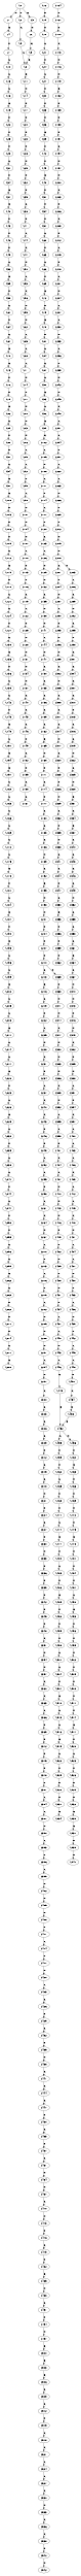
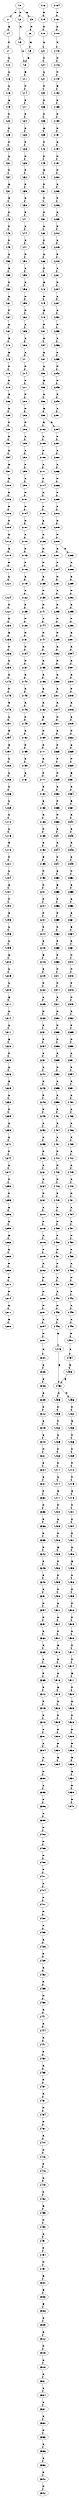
  strict digraph {
    S0
    S1
    S2
    S3
    S4
    S5
    S6
    S7
    S8
    S9
    S10
    S11
    S13
    S14
    S12
    S15
    S16
    S17
    S18
    S19
    S20
    S21
    S22
    S23
    S24
    S25
    S26
    S27
    S28
    S29
    S30
    S31
    S32
    S33
    S34
    S35
    S36
    S37
    S38
    S39
    S40
    S41
    S42
    S43
    S44
    S45
    S46
    S47
    S48
    S49
    S50
    S51
    S52
    S53
    S54
    S55
    S56
    S57
    S58
    S59
    S60
    S61
    S62
    S63
    S64
    S65
    S66
    S67
    S68
    S69
    S70
    S71
    S72
    S73
    S74
    S75
    S76
    S77
    S78
    S79
    S80
    S81
    S82
    S83
    S84
    S85
    S86
    S87
    S88
    S89
    S90
    S91
    S92
    S93
    S94
    S95
    S96
    S97
    S98
    S99
    S100
    S101
    S102
    S103
    S104
    S105
    S106
    S107
    S108
    S109
    S110
    S111
    S112
    S113
    S114
    S115
    S116
    S117
    S118
    S119
    S120
    S121
    S122
    S123
    S124
    S125
    S126
    S127
    S128
    S129
    S130
    S131
    S132
    S133
    S134
    S135
    S136
    S137
    S138
    S139
    S140
    S141
    S142
    S143
    S144
    S145
    S146
    S147
    S148
    S149
    S150
    S151
    S152
    S153
    S154
    S155
    S156
    S157
    S158
    S159
    S160
    S161
    S162
    S163
    S165
    S166
    S164
    S167
    S168
    S169
    S170
    S171
    S172
    S173
    S174
    S175
    S176
    S177
    S178
    S179
    S180
    S181
    S182
    S183
    S184
    S185
    S186
    S187
    S188
    S189
    S190
    S191
    S192
    S193
    S194
    S195
    S196
    S197
    S198
    S199
    S200
    S201
    S202
    S203
    S204
    S205
    S206
    S207
    S208
    S209
    S210
    S211
    S212
    S213
    S214
    S215
    S216
    S217
    S218
    S219
    S220
    S221
    S222
    S223
    S224
    S225
    S226
    S227
    S228
    S229
    S230
    S231
    S232
    S233
    S234
    S235
    S236
    S237
    S238
    S239
    S240
    S241
    S242
    S243
    S244
    S245
    S246
    S247
    S248
    S249
    S250
    S251
    S252
    S253
    S254
    S255
    S256
    S257
    S258
    S259
    S260
    S261
    S262
    S263
    S264
    S265
    S266
    S267
    S268
    S269
    S270
    S271
    S272
    S273
    S274
    S275
    S276
    S277
    S278
    S279
    S280
    S281
    S283
    S282
    S284
    S285
    S286
    S287
    S288
    S289
    S290
    S291
    S292
    S293
    S294
    S295
    S296
    S297
    S298
    S299
    S300
    S301
    S302
    S303
    S304
    S305
    S306
    S307
    S308
    S309
    S310
    S311
    S312
    S313
    S314
    S315
    S316
    S317
    S318
    S319
    S320
    S321
    S322
    S323
    S324
    S325
    S326
    S327
    S328
    S329
    S330
    S331
    S332
    S333
    S334
    S335
    S336
    S337
    S338
    S339
    S340
    S341
    S342
    S343
    S344
    S345
    S346
    S347
    S348
    S349
    S350
    S351
    S352
    S353
    S354
    S355
    S356
    S357
    S358
    S359
    S360
    S361
    S362
    S363
    S364
    S365
    S366
    S367
    S368
    S369
    S370
    S371
    S372
    S373
    S374
    S375
    S376
    S377
    S378
    S379
    S380
    S381
    S382
    S383
    S384
    S385
    S386
    S387
    S388
    S389
    S390
    S391
    S392
    S393
    S394
    S395
    S396
    S397
    S398
    S399
    S400
    S401
    S402
    S403
    S404
    S405
    S406
    S407
    S408
    S409
    S410
    S411
    S412
    S413
    S414
    S415
    S416
    S417
    S418
    S419
    S420
    S421
    S422
    S423
    S424
    S425
    S426
    S427
    S428
    S429
    S430
    S431
    S432
    S433
    S434
    S435
    S436
    S437
    S438
    S439
    S440
    S441
    S442
    S443
    S444
    S445
    S446
    S447
    S448
    S449
    S450
    S451
    S452
    S453
    S454
    S455
    S456
    S457
    S458
    S459
    S460
    S461
    S462
    S463
    S464
    S465
    S466
    S467
    S468
    S469
    S470
    S471
    S472
    S473
    S474
    S475
    S476
    S477
    S478
    S479
    S480
    S481
    S482
    S483
    S484
    S485
    S486
    S487
    S488
    S489
    S490
    S491
    S492
    S493
    S494
    S495
    S496
    S497
    S498
    S499
    S500
    S501
    S502
    S503
    S504
    S505
    S506
    S507
    S508
    S509
    S510
    S511
    S512
    S513
    S514
    S515
    S516
    S517
    S518
    S519
    S520
    S521
    S522
    S523
    S524
    S525
    S526
    S527
    S528
    S529
    S530
    S531
    S532
    S533
    S534
    S535
    S536
    S537
    S538
    S539
    S540
    S541
    S542
    S0 -> S1 [label=A]
    S0 -> S2 [label=T]
    S0 -> S3 [label=G]
    S1 -> S4 [label=G]
    S2 -> S5 [label=C]
    S3 -> S6 [label=A]
    S4 -> S7 [label=T]
    S5 -> S8 [label=C]
    S6 -> S9 [label=G]
    S7 -> S10 [label=C]
    S8 -> S11 [label=G]
    S9 -> S8 [label=G]
    S10 -> S13 [label=C]
    S11 -> S14 [label=A]
    S13 -> S16 [label=C]
    S14 -> S17 [label=T]
    S12 -> S15 [label=T]
    S15 -> S18 [label=A]
    S16 -> S19 [label=G]
    S17 -> S20 [label=T]
    S18 -> S21 [label=C]
    S19 -> S22 [label=T]
    S20 -> S23 [label=T]
    S21 -> S24 [label=T]
    S22 -> S25 [label=A]
    S23 -> S26 [label=T]
    S24 -> S27 [label=C]
    S25 -> S28 [label=A]
    S26 -> S29 [label=A]
    S27 -> S30 [label=A]
    S28 -> S31 [label=C]
    S29 -> S32 [label=T]
    S30 -> S33 [label=A]
    S31 -> S34 [label=T]
    S32 -> S35 [label=T]
    S33 -> S36 [label=A]
    S34 -> S37 [label=G]
    S35 -> S38 [label=C]
    S36 -> S39 [label=G]
    S37 -> S40 [label=G]
    S38 -> S41 [label=T]
    S39 -> S42 [label=T]
    S40 -> S43 [label=T]
    S41 -> S44 [label=C]
    S42 -> S45 [label=T]
    S43 -> S46 [label=T]
    S44 -> S47 [label=G]
    S45 -> S48 [label=G]
    S46 -> S49 [label=T]
    S47 -> S50 [label=A]
    S48 -> S51 [label=T]
    S49 -> S52 [label=C]
    S50 -> S53 [label=C]
    S51 -> S54 [label=A]
    S52 -> S55 [label=G]
    S53 -> S56 [label=G]
    S54 -> S57 [label=A]
    S55 -> S58 [label=A]
    S56 -> S59 [label=A]
    S57 -> S60 [label=C]
    S58 -> S61 [label=C]
    S59 -> S62 [label=A]
    S60 -> S63 [label=T]
    S61 -> S64 [label=A]
    S62 -> S65 [label=C]
    S63 -> S66 [label=C]
    S64 -> S67 [label=C]
    S65 -> S68 [label=C]
    S66 -> S69 [label=A]
    S67 -> S70 [label=G]
    S68 -> S71 [label=G]
    S69 -> S72 [label=G]
    S70 -> S73 [label=G]
    S71 -> S74 [label=A]
    S72 -> S75 [label=A]
    S73 -> S76 [label=T]
    S74 -> S77 [label=T]
    S75 -> S78 [label=G]
    S76 -> S79 [label=A]
    S77 -> S80 [label=A]
    S78 -> S81 [label=A]
    S79 -> S82 [label=G]
    S80 -> S83 [label=A]
    S81 -> S84 [label=C]
    S82 -> S85 [label=C]
    S83 -> S86 [label=A]
    S84 -> S87 [label=C]
    S85 -> S88 [label=T]
    S86 -> S89 [label=C]
    S87 -> S90 [label=C]
    S88 -> S91 [label=A]
    S89 -> S92 [label=C]
    S90 -> S93 [label=G]
    S91 -> S94 [label=C]
    S92 -> S95 [label=T]
    S93 -> S96 [label=C]
    S94 -> S97 [label=G]
    S95 -> S98 [label=G]
    S96 -> S99 [label=G]
    S97 -> S100 [label=G]
    S98 -> S101 [label=A]
    S99 -> S102 [label=G]
    S100 -> S103 [label=A]
    S101 -> S104 [label=A]
    S102 -> S105 [label=C]
    S103 -> S106 [label=A]
    S104 -> S107 [label=A]
    S105 -> S108 [label=A]
    S106 -> S109 [label=A]
    S107 -> S110 [label=C]
    S108 -> S111 [label=G]
    S109 -> S112 [label=C]
    S110 -> S113 [label=T]
    S111 -> S114 [label=T]
    S112 -> S115 [label=G]
    S113 -> S116 [label=T]
    S114 -> S117 [label=G]
    S115 -> S118 [label=A]
    S116 -> S119 [label=C]
    S117 -> S120 [label=T]
    S118 -> S121 [label=C]
    S119 -> S122 [label=G]
    S120 -> S123 [label=C]
-   S121 -> S124 [label=C]
    S122 -> S125 [label=T]
    S123 -> S126 [label=G]
    S124 -> S127 [label=A]
    S125 -> S128 [label=A]
    S126 -> S129 [label=A]
    S127 -> S130 [label=C]
    S128 -> S131 [label=A]
    S129 -> S132 [label=A]
    S130 -> S133 [label=G]
    S131 -> S134 [label=A]
    S132 -> S135 [label=C]
    S133 -> S136 [label=A]
    S134 -> S137 [label=A]
    S135 -> S138 [label=A]
    S136 -> S139 [label=C]
    S137 -> S140 [label=G]
    S138 -> S141 [label=A]
    S139 -> S142 [label=C]
    S140 -> S143 [label=C]
    S141 -> S144 [label=C]
    S142 -> S145 [label=T]
    S143 -> S146 [label=C]
    S144 -> S147 [label=A]
    S145 -> S148 [label=G]
    S146 -> S149 [label=T]
    S147 -> S150 [label=C]
    S148 -> S151 [label=C]
    S149 -> S152 [label=C]
    S150 -> S153 [label=C]
    S151 -> S154 [label=G]
    S152 -> S155 [label=T]
    S153 -> S156 [label=C]
    S154 -> S157 [label=G]
    S155 -> S158 [label=C]
    S156 -> S159 [label=C]
    S157 -> S160 [label=C]
    S158 -> S161 [label=C]
    S159 -> S162 [label=C]
    S160 -> S163 [label=C]
    S162 -> S165 [label=G]
    S163 -> S166 [label=C]
    S165 -> S168 [label=A]
    S166 -> S169 [label=C]
    S164 -> S167 [label=T]
    S167 -> S170 [label=T]
    S168 -> S171 [label=T]
    S169 -> S172 [label=C]
    S170 -> S173 [label=G]
    S171 -> S174 [label=C]
    S172 -> S175 [label=C]
    S173 -> S176 [label=A]
    S174 -> S177 [label=T]
    S175 -> S178 [label=G]
    S176 -> S179 [label=A]
    S177 -> S180 [label=C]
    S178 -> S181 [label=A]
    S179 -> S182 [label=G]
    S180 -> S183 [label=C]
    S181 -> S184 [label=C]
    S182 -> S185 [label=T]
    S183 -> S186 [label=G]
    S184 -> S187 [label=G]
    S185 -> S188 [label=T]
    S186 -> S189 [label=A]
    S187 -> S190 [label=A]
    S188 -> S191 [label=T]
    S189 -> S192 [label=C]
    S190 -> S193 [label=G]
    S191 -> S194 [label=C]
    S192 -> S195 [label=G]
    S193 -> S196 [label=C]
    S194 -> S197 [label=A]
    S195 -> S198 [label=A]
    S196 -> S199 [label=C]
    S197 -> S200 [label=A]
    S198 -> S201 [label=A]
    S199 -> S202 [label=G]
    S200 -> S203 [label=G]
    S201 -> S204 [label=T]
    S202 -> S205 [label=C]
    S203 -> S206 [label=T]
    S204 -> S207 [label=T]
    S205 -> S208 [label=C]
    S206 -> S209 [label=G]
    S207 -> S210 [label=T]
    S208 -> S211 [label=G]
    S209 -> S212 [label=T]
    S210 -> S213 [label=C]
    S211 -> S214 [label=C]
    S212 -> S215 [label=C]
    S213 -> S216 [label=G]
    S214 -> S217 [label=C]
    S215 -> S218 [label=T]
    S216 -> S219 [label=C]
    S217 -> S220 [label=G]
    S218 -> S221 [label=C]
    S219 -> S222 [label=T]
    S220 -> S223 [label=A]
    S221 -> S224 [label=A]
    S222 -> S225 [label=C]
    S223 -> S226 [label=C]
    S224 -> S227 [label=C]
    S225 -> S228 [label=A]
    S226 -> S229 [label=G]
    S227 -> S230 [label=C]
    S228 -> S231 [label=G]
    S229 -> S232 [label=C]
    S230 -> S233 [label=A]
    S231 -> S234 [label=T]
    S232 -> S235 [label=A]
    S233 -> S236 [label=C]
    S234 -> S237 [label=C]
    S235 -> S238 [label=C]
    S236 -> S239 [label=T]
    S237 -> S240 [label=G]
    S238 -> S241 [label=C]
    S239 -> S242 [label=A]
    S240 -> S243 [label=G]
    S241 -> S244 [label=T]
    S242 -> S245 [label=A]
    S243 -> S246 [label=T]
    S244 -> S247 [label=C]
    S245 -> S248 [label=G]
    S246 -> S249 [label=T]
    S247 -> S250 [label=T]
    S248 -> S251 [label=G]
    S249 -> S252 [label=C]
    S250 -> S253 [label=T]
-   S251 -> S254 [label=C]
+   S99 -> S254 [label=C]
    S252 -> S255 [label=C]
    S253 -> S256 [label=C]
    S254 -> S257 [label=T]
    S255 -> S258 [label=T]
    S256 -> S259 [label=C]
    S257 -> S260 [label=C]
    S258 -> S261 [label=C]
    S259 -> S262 [label=G]
    S260 -> S263 [label=C]
    S261 -> S264 [label=G]
    S262 -> S265 [label=C]
    S263 -> S266 [label=A]
    S264 -> S267 [label=A]
    S265 -> S268 [label=A]
    S266 -> S269 [label=T]
    S267 -> S270 [label=C]
    S268 -> S271 [label=A]
    S269 -> S272 [label=T]
    S270 -> S273 [label=T]
    S271 -> S274 [label=A]
    S272 -> S275 [label=A]
    S273 -> S276 [label=G]
    S274 -> S277 [label=C]
    S275 -> S278 [label=A]
    S276 -> S279 [label=T]
    S277 -> S280 [label=G]
    S278 -> S281 [label=G]
    S278 -> S283 [label=T]
    S279 -> S282 [label=G]
    S281 -> S284 [label=T]
    S283 -> S286 [label=C]
    S282 -> S285 [label=A]
    S284 -> S287 [label=A]
    S285 -> S288 [label=A]
    S286 -> S289 [label=C]
    S287 -> S290 [label=G]
    S288 -> S291 [label=A]
    S289 -> S292 [label=A]
    S290 -> S293 [label=T]
    S291 -> S294 [label=G]
    S292 -> S295 [label=C]
    S293 -> S296 [label=A]
    S294 -> S297 [label=A]
    S295 -> S298 [label=T]
    S296 -> S299 [label=A]
    S297 -> S300 [label=G]
    S298 -> S301 [label=G]
    S299 -> S302 [label=G]
    S300 -> S303 [label=C]
    S301 -> S304 [label=G]
    S302 -> S305 [label=A]
    S303 -> S306 [label=C]
    S304 -> S307 [label=G]
    S305 -> S308 [label=C]
    S306 -> S309 [label=C]
    S307 -> S310 [label=G]
    S308 -> S311 [label=C]
    S309 -> S312 [label=T]
    S310 -> S313 [label=T]
    S311 -> S314 [label=C]
    S312 -> S315 [label=C]
    S313 -> S316 [label=C]
    S314 -> S317 [label=A]
    S315 -> S318 [label=C]
    S316 -> S319 [label=C]
    S317 -> S320 [label=C]
    S318 -> S321 [label=A]
    S319 -> S322 [label=A]
    S320 -> S323 [label=T]
    S321 -> S324 [label=T]
    S322 -> S325 [label=C]
    S323 -> S326 [label=T]
    S324 -> S327 [label=C]
    S325 -> S328 [label=A]
    S326 -> S329 [label=A]
    S327 -> S330 [label=T]
    S328 -> S331 [label=G]
    S329 -> S332 [label=C]
    S330 -> S333 [label=A]
    S331 -> S334 [label=G]
    S332 -> S335 [label=T]
    S333 -> S336 [label=T]
    S334 -> S337 [label=G]
    S335 -> S338 [label=A]
    S336 -> S339 [label=T]
    S337 -> S340 [label=C]
    S338 -> S341 [label=C]
    S339 -> S342 [label=T]
    S340 -> S343 [label=C]
    S341 -> S344 [label=C]
    S342 -> S345 [label=T]
    S343 -> S346 [label=G]
    S344 -> S347 [label=T]
    S345 -> S348 [label=T]
    S346 -> S349 [label=C]
    S347 -> S350 [label=C]
    S348 -> S351 [label=G]
    S349 -> S352 [label=A]
    S350 -> S353 [label=G]
    S351 -> S354 [label=A]
    S352 -> S355 [label=C]
    S353 -> S356 [label=T]
    S354 -> S357 [label=A]
    S355 -> S358 [label=C]
    S356 -> S359 [label=T]
    S357 -> S360 [label=G]
    S358 -> S361 [label=C]
    S359 -> S362 [label=T]
    S360 -> S363 [label=G]
    S361 -> S364 [label=G]
-   S210 -> S365 [label=T]
+   S362 -> S365 [label=T]
    S363 -> S366 [label=C]
    S364 -> S367 [label=C]
    S365 -> S368 [label=T]
    S366 -> S369 [label=T]
    S367 -> S370 [label=A]
    S368 -> S371 [label=A]
    S369 -> S372 [label=T]
    S370 -> S373 [label=A]
    S371 -> S374 [label=A]
    S372 -> S375 [label=T]
    S373 -> S376 [label=T]
    S374 -> S377 [label=G]
    S375 -> S378 [label=T]
    S376 -> S379 [label=A]
    S377 -> S380 [label=A]
    S378 -> S381 [label=T]
    S379 -> S382 [label=G]
    S380 -> S383 [label=A]
    S381 -> S384 [label=C]
    S382 -> S385 [label=T]
    S383 -> S386 [label=A]
    S384 -> S387 [label=G]
    S385 -> S388 [label=A]
    S386 -> S389 [label=G]
    S387 -> S390 [label=A]
    S388 -> S391 [label=C]
    S389 -> S392 [label=A]
    S390 -> S393 [label=C]
    S391 -> S394 [label=T]
    S392 -> S395 [label=C]
    S393 -> S396 [label=T]
    S394 -> S397 [label=G]
    S395 -> S398 [label=C]
    S396 -> S399 [label=C]
    S397 -> S400 [label=C]
    S398 -> S401 [label=T]
    S399 -> S402 [label=A]
    S400 -> S403 [label=C]
    S401 -> S404 [label=G]
    S402 -> S405 [label=A]
    S403 -> S406 [label=C]
    S404 -> S407 [label=C]
    S405 -> S408 [label=A]
    S406 -> S409 [label=G]
    S407 -> S410 [label=A]
    S408 -> S411 [label=T]
    S409 -> S412 [label=C]
    S410 -> S413 [label=A]
    S411 -> S414 [label=C]
    S412 -> S415 [label=C]
    S413 -> S416 [label=A]
    S414 -> S417 [label=T]
    S415 -> S418 [label=G]
    S416 -> S419 [label=T]
    S417 -> S420 [label=A]
    S418 -> S421 [label=A]
    S419 -> S422 [label=T]
    S420 -> S423 [label=C]
    S421 -> S424 [label=C]
    S422 -> S425 [label=A]
    S423 -> S426 [label=C]
    S424 -> S427 [label=C]
    S425 -> S428 [label=T]
    S426 -> S429 [label=T]
    S427 -> S430 [label=A]
    S428 -> S431 [label=A]
    S429 -> S432 [label=C]
    S430 -> S433 [label=T]
    S431 -> S434 [label=T]
    S432 -> S435 [label=T]
    S433 -> S436 [label=C]
    S434 -> S437 [label=C]
    S435 -> S438 [label=A]
    S436 -> S439 [label=A]
    S437 -> S440 [label=G]
    S438 -> S441 [label=G]
    S439 -> S442 [label=T]
    S440 -> S443 [label=A]
    S441 -> S444 [label=G]
    S442 -> S445 [label=C]
    S443 -> S446 [label=G]
    S444 -> S447 [label=G]
    S445 -> S448 [label=G]
    S446 -> S449 [label=G]
    S447 -> S450 [label=T]
    S448 -> S451 [label=A]
    S449 -> S452 [label=G]
    S450 -> S453 [label=G]
    S451 -> S454 [label=G]
    S452 -> S455 [label=C]
    S452 -> S456 [label=A]
    S453 -> S457 [label=T]
    S454 -> S458 [label=G]
    S455 -> S459 [label=T]
    S456 -> S460 [label=T]
    S457 -> S461 [label=C]
    S458 -> S452 [label=G]
    S459 -> S462 [label=A]
    S460 -> S463 [label=G]
    S461 -> S464 [label=A]
    S462 -> S465 [label=C]
    S463 -> S466 [label=A]
    S464 -> S467 [label=A]
    S465 -> S468 [label=T]
    S466 -> S469 [label=T]
    S467 -> S470 [label=C]
    S468 -> S471 [label=T]
    S469 -> S472 [label=A]
    S470 -> S473 [label=A]
    S471 -> S474 [label=C]
    S472 -> S475 [label=T]
    S473 -> S476 [label=T]
    S474 -> S477 [label=G]
    S475 -> S478 [label=G]
    S476 -> S479 [label=C]
    S477 -> S480 [label=A]
    S478 -> S481 [label=A]
    S479 -> S482 [label=T]
    S480 -> S483 [label=C]
    S481 -> S484 [label=T]
    S482 -> S485 [label=G]
    S483 -> S486 [label=A]
    S484 -> S487 [label=A]
    S485 -> S488 [label=A]
    S486 -> S489 [label=G]
    S487 -> S490 [label=C]
    S488 -> S491 [label=C]
    S489 -> S492 [label=A]
    S490 -> S493 [label=G]
    S491 -> S494 [label=T]
    S492 -> S495 [label=A]
    S493 -> S496 [label=T]
    S494 -> S497 [label=A]
    S495 -> S498 [label=A]
    S496 -> S499 [label=A]
    S497 -> S500 [label=G]
    S498 -> S501 [label=C]
    S499 -> S502 [label=A]
    S500 -> S503 [label=G]
    S501 -> S504 [label=C]
    S502 -> S505 [label=T]
    S503 -> S506 [label=G]
    S504 -> S507 [label=T]
    S505 -> S508 [label=T]
    S506 -> S509 [label=C]
    S507 -> S510 [label=G]
    S508 -> S511 [label=A]
    S509 -> S512 [label=C]
    S510 -> S513 [label=C]
    S511 -> S514 [label=A]
    S512 -> S515 [label=T]
    S513 -> S516 [label=C]
    S514 -> S517 [label=G]
    S515 -> S518 [label=G]
    S516 -> S519 [label=G]
    S517 -> S520 [label=T]
    S518 -> S521 [label=G]
    S519 -> S522 [label=C]
    S520 -> S523 [label=C]
    S521 -> S524 [label=C]
    S522 -> S525 [label=T]
    S523 -> S526 [label=T]
    S524 -> S527 [label=C]
    S525 -> S528 [label=T]
    S526 -> S529 [label=T]
    S527 -> S530 [label=G]
    S528 -> S531 [label=A]
    S529 -> S532 [label=A]
    S530 -> S533 [label=A]
    S531 -> S534 [label=G]
    S532 -> S535 [label=G]
    S533 -> S536 [label=G]
    S535 -> S537 [label=G]
    S536 -> S538 [label=G]
    S537 -> S539 [label=T]
    S538 -> S540 [label=T]
    S539 -> S541 [label=A]
    S540 -> S542 [label=A]
  }
